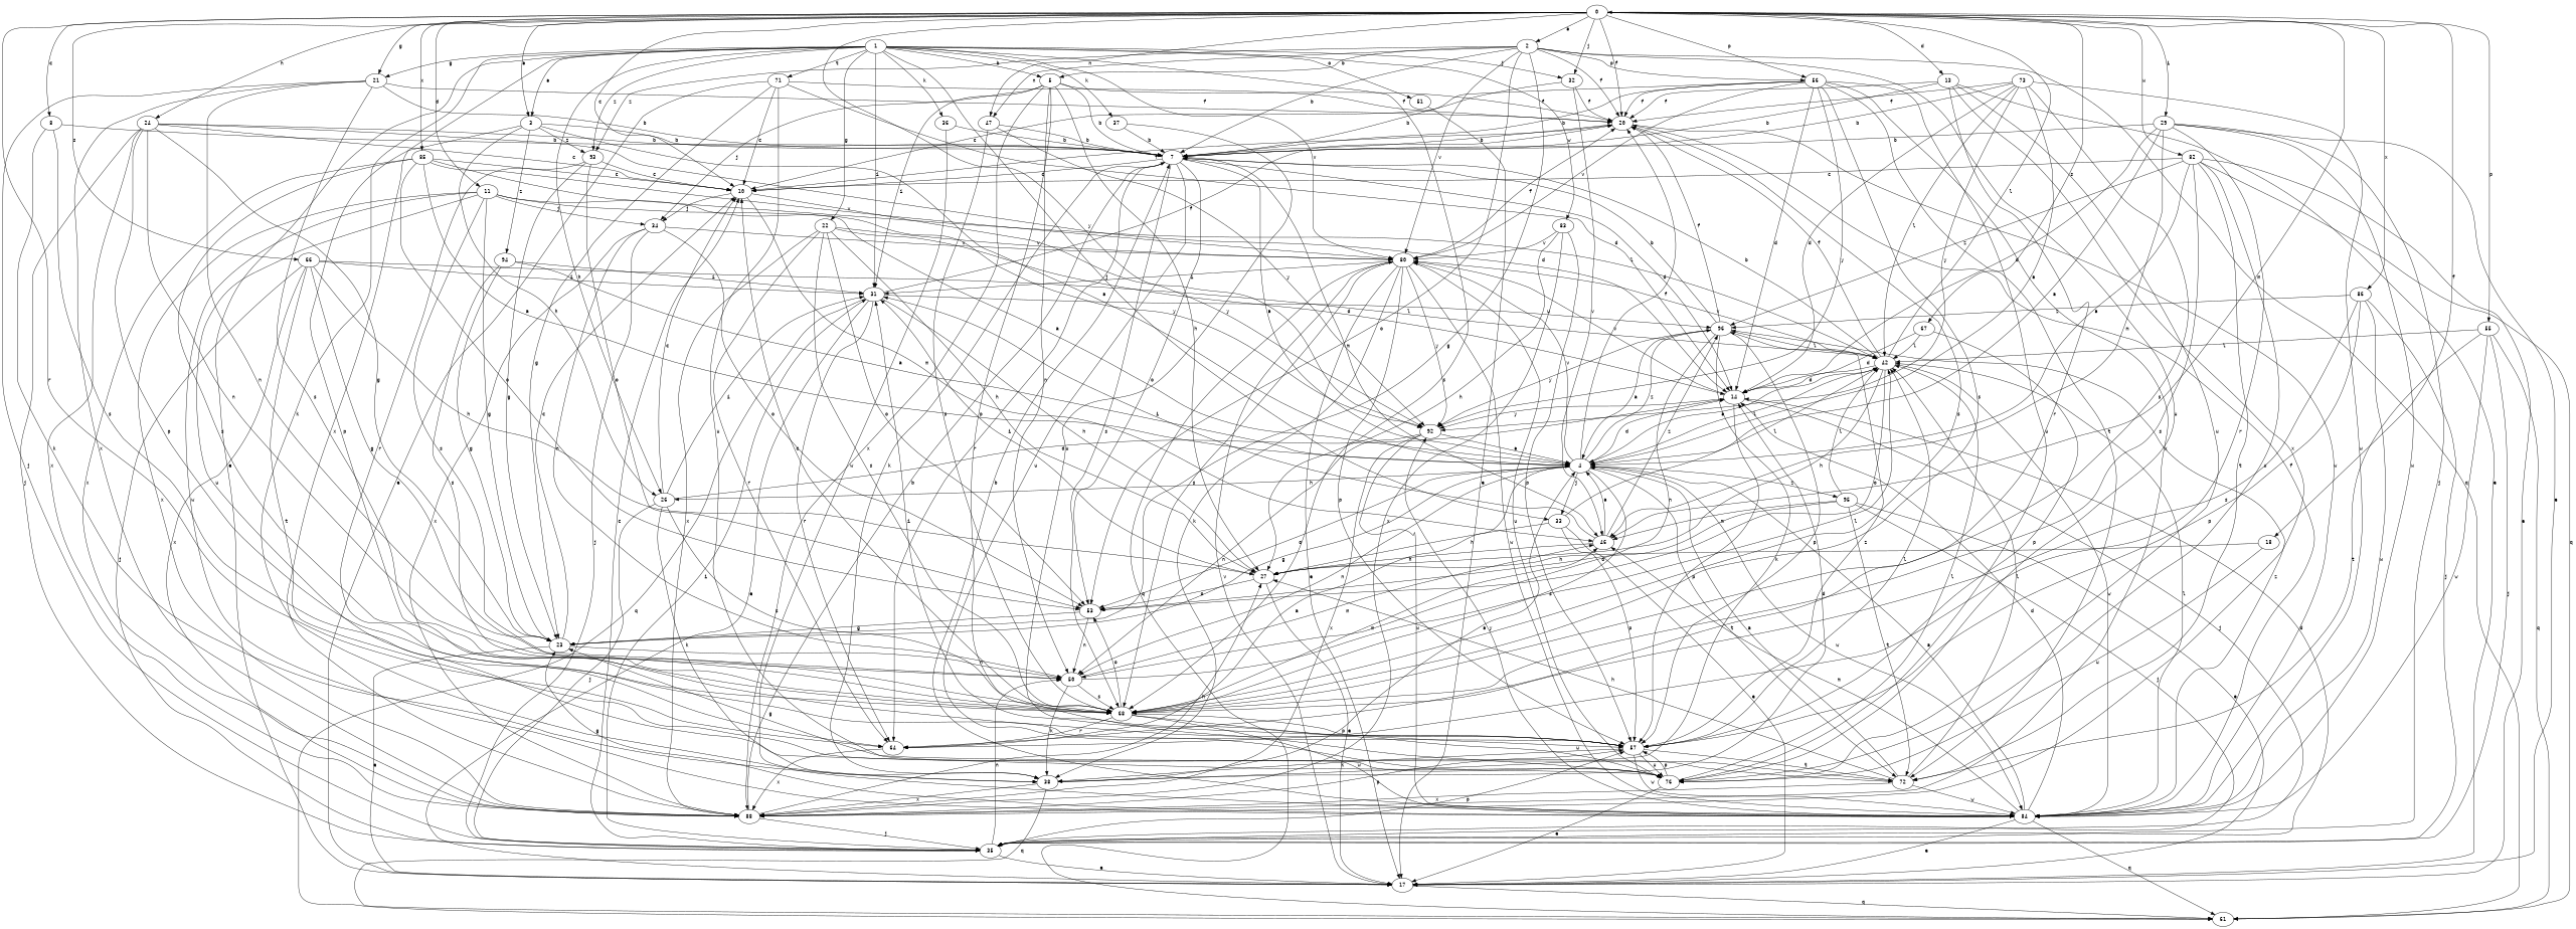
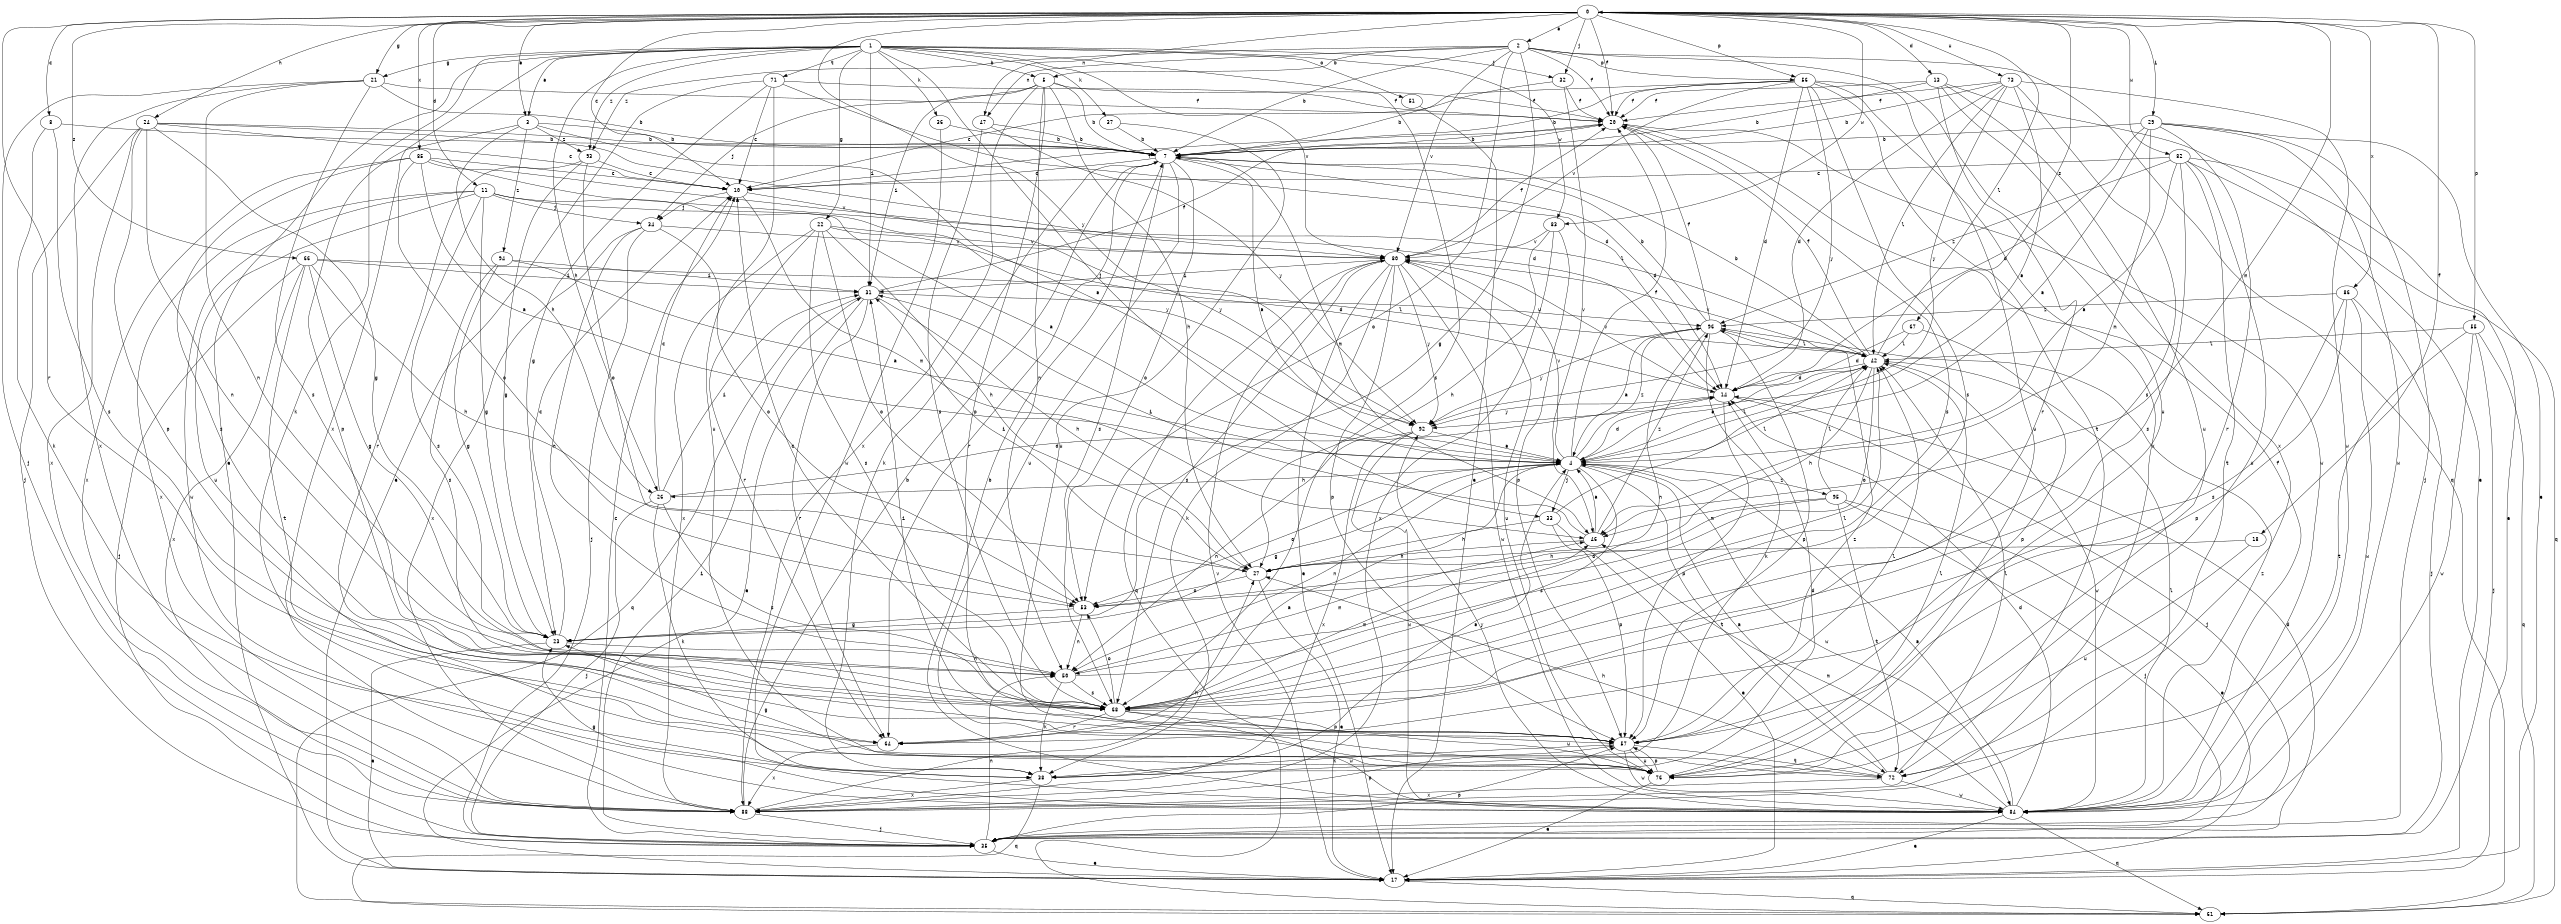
  strict digraph {
    fontname="DejaVu Sans Mono"
    node [fontname="DejaVu Sans Mono"]
    edge [fontname="DejaVu Sans Mono"]
    0
    2
    3
    8
    10
    11
    13
    18
    20
    21
    24
    29
    32
    46
    47
    55
    56
    64
    66
    67
    73
    82
    83
    85
    86
    92
    5
    80
    93
    7
    23
    53
    61
    76
    26
    4
    57
    94
    38
    68
    34
    88
    84
    17
    27
    50
    35
    14
    42
    31
    96
    72
    1
    22
    33
    36
    37
    51
    71
    95
    0 -> 2 [label=a]
    0 -> 3 [label=a]
    0 -> 8 [label=c]
    0 -> 10 [label=c]
    0 -> 11 [label=d]
    0 -> 13 [label=d]
    0 -> 18 [label=f]
    0 -> 20 [label=f]
    0 -> 21 [label=g]
    0 -> 24 [label=h]
    0 -> 29 [label=i]
    0 -> 32 [label=j]
    0 -> 46 [label=m]
    0 -> 47 [label=n]
    0 -> 55 [label=p]
    0 -> 56 [label=p]
    0 -> 64 [label=r]
    0 -> 66 [label=s]
    0 -> 67 [label=s]
+   0 -> 73 [label=u]
    0 -> 82 [label=w]
+   0 -> 83 [label=w]
    0 -> 85 [label=x]
    0 -> 86 [label=x]
    0 -> 92 [label=y]
    2 -> 20 [label=f]
    2 -> 47 [label=n]
    2 -> 56 [label=p]
    2 -> 5 [label=b]
    2 -> 80 [label=v]
    2 -> 93 [label=z]
    2 -> 7 [label=b]
    2 -> 23 [label=g]
    2 -> 53 [label=o]
    2 -> 61 [label=q]
    2 -> 76 [label=u]
    3 -> 93 [label=z]
    3 -> 7 [label=b]
    3 -> 26 [label=h]
    3 -> 4 [label=a]
    3 -> 57 [label=p]
    3 -> 94 [label=z]
    8 -> 7 [label=b]
    8 -> 38 [label=k]
    8 -> 68 [label=s]
    10 -> 20 [label=f]
    10 -> 46 [label=m]
    10 -> 92 [label=y]
    10 -> 34 [label=j]
    11 -> 92 [label=y]
    11 -> 23 [label=g]
    11 -> 76 [label=u]
    11 -> 4 [label=a]
    11 -> 68 [label=s]
    11 -> 34 [label=j]
    11 -> 88 [label=x]
    11 -> 84 [label=w]
    13 -> 20 [label=f]
    13 -> 64 [label=r]
    13 -> 7 [label=b]
    13 -> 76 [label=u]
    13 -> 88 [label=x]
    13 -> 17 [label=e]
    18 -> 76 [label=u]
    18 -> 27 [label=h]
    20 -> 7 [label=b]
    20 -> 68 [label=s]
    20 -> 84 [label=w]
    21 -> 20 [label=f]
    21 -> 7 [label=b]
    21 -> 68 [label=s]
    21 -> 88 [label=x]
    21 -> 50 [label=n]
    21 -> 35 [label=j]
    24 -> 10 [label=c]
    24 -> 7 [label=b]
    24 -> 23 [label=g]
    24 -> 57 [label=p]
    24 -> 88 [label=x]
    24 -> 50 [label=n]
    24 -> 35 [label=j]
    24 -> 14 [label=d]
    29 -> 46 [label=m]
    29 -> 64 [label=r]
    29 -> 7 [label=b]
    29 -> 4 [label=a]
    29 -> 84 [label=w]
    29 -> 17 [label=e]
    29 -> 35 [label=j]
    29 -> 14 [label=d]
    32 -> 20 [label=f]
    32 -> 46 [label=v]
    32 -> 7 [label=b]
    46 -> 4 [label=a]
    46 -> 27 [label=h]
    46 -> 31 [label=i]
    46 -> 96 [label=z]
    47 -> 92 [label=y]
    47 -> 7 [label=b]
    47 -> 68 [label=s]
    55 -> 61 [label=q]
    55 -> 84 [label=w]
    55 -> 35 [label=j]
    55 -> 42 [label=l]
    55 -> 72 [label=t]
    56 -> 10 [label=c]
    56 -> 20 [label=f]
    56 -> 92 [label=y]
    56 -> 80 [label=v]
    56 -> 7 [label=b]
    56 -> 76 [label=u]
    56 -> 68 [label=s]
    56 -> 88 [label=x]
    56 -> 14 [label=d]
    56 -> 72 [label=t]
    64 -> 4 [label=a]
    64 -> 88 [label=x]
    66 -> 23 [label=g]
    66 -> 88 [label=x]
    66 -> 27 [label=h]
    66 -> 35 [label=j]
    66 -> 42 [label=l]
    66 -> 31 [label=i]
    66 -> 72 [label=t]
    67 -> 57 [label=p]
    67 -> 14 [label=d]
    67 -> 42 [label=l]
    73 -> 20 [label=f]
    73 -> 92 [label=y]
    73 -> 7 [label=b]
    73 -> 4 [label=a]
    73 -> 68 [label=s]
    73 -> 84 [label=w]
    73 -> 14 [label=d]
    73 -> 42 [label=l]
    82 -> 10 [label=c]
    82 -> 61 [label=q]
    82 -> 76 [label=u]
    82 -> 4 [label=a]
    82 -> 68 [label=s]
    82 -> 17 [label=e]
    82 -> 96 [label=z]
    82 -> 72 [label=t]
    83 -> 80 [label=v]
    83 -> 57 [label=p]
    83 -> 88 [label=x]
    83 -> 27 [label=h]
    85 -> 10 [label=c]
    85 -> 80 [label=v]
    85 -> 53 [label=o]
    85 -> 4 [label=a]
    85 -> 68 [label=s]
    85 -> 88 [label=x]
    85 -> 42 [label=l]
    86 -> 57 [label=p]
    86 -> 68 [label=s]
    86 -> 84 [label=w]
    86 -> 35 [label=j]
    86 -> 96 [label=z]
    92 -> 4 [label=a]
    92 -> 88 [label=x]
    92 -> 84 [label=w]
    92 -> 50 [label=n]
    5 -> 20 [label=f]
    5 -> 7 [label=b]
    5 -> 57 [label=p]
    5 -> 34 [label=j]
    5 -> 88 [label=x]
    5 -> 27 [label=h]
    5 -> 50 [label=n]
    5 -> 31 [label=i]
    80 -> 20 [label=f]
    80 -> 92 [label=y]
    80 -> 61 [label=q]
    80 -> 76 [label=u]
    80 -> 57 [label=p]
    80 -> 38 [label=k]
    80 -> 68 [label=s]
    80 -> 84 [label=w]
    80 -> 17 [label=e]
    80 -> 31 [label=i]
    93 -> 10 [label=c]
    93 -> 64 [label=r]
    93 -> 23 [label=g]
    93 -> 53 [label=o]
    7 -> 10 [label=c]
    7 -> 46 [label=m]
    7 -> 64 [label=r]
    7 -> 53 [label=o]
    7 -> 76 [label=u]
    7 -> 4 [label=a]
    7 -> 38 [label=k]
    7 -> 68 [label=s]
    7 -> 14 [label=d]
    23 -> 10 [label=c]
    23 -> 17 [label=e]
    23 -> 50 [label=n]
    53 -> 23 [label=g]
    53 -> 50 [label=n]
    76 -> 57 [label=p]
    76 -> 17 [label=e]
    76 -> 42 [label=l]
    26 -> 10 [label=c]
    26 -> 38 [label=k]
    26 -> 68 [label=s]
    26 -> 35 [label=j]
    26 -> 14 [label=d]
    26 -> 31 [label=i]
    4 -> 20 [label=f]
    4 -> 80 [label=v]
    4 -> 23 [label=g]
    4 -> 53 [label=o]
    4 -> 26 [label=h]
    4 -> 68 [label=s]
    4 -> 84 [label=w]
    4 -> 50 [label=n]
    4 -> 14 [label=d]
    4 -> 42 [label=l]
    4 -> 96 [label=z]
    4 -> 72 [label=t]
    4 -> 33 [label=j]
    4 -> 95 [label=z]
    57 -> 76 [label=u]
    57 -> 38 [label=k]
    57 -> 84 [label=w]
    57 -> 42 [label=l]
    57 -> 31 [label=i]
    57 -> 96 [label=z]
    57 -> 72 [label=t]
    94 -> 23 [label=g]
    94 -> 4 [label=a]
    94 -> 68 [label=s]
    94 -> 31 [label=i]
    38 -> 61 [label=q]
    38 -> 4 [label=a]
    38 -> 88 [label=x]
    38 -> 14 [label=d]
    68 -> 10 [label=c]
    68 -> 46 [label=m]
    68 -> 64 [label=r]
    68 -> 53 [label=o]
    68 -> 76 [label=u]
    68 -> 57 [label=p]
    68 -> 84 [label=w]
    34 -> 80 [label=v]
    34 -> 53 [label=o]
    34 -> 88 [label=x]
    34 -> 50 [label=n]
    34 -> 35 [label=j]
    88 -> 7 [label=b]
    88 -> 57 [label=p]
    88 -> 27 [label=h]
    88 -> 35 [label=j]
    84 -> 20 [label=f]
    84 -> 46 [label=m]
    84 -> 92 [label=y]
    84 -> 7 [label=b]
    84 -> 23 [label=g]
    84 -> 61 [label=q]
    84 -> 4 [label=a]
    84 -> 17 [label=e]
    84 -> 14 [label=d]
    84 -> 42 [label=l]
    84 -> 96 [label=z]
    17 -> 80 [label=v]
    17 -> 61 [label=q]
    27 -> 53 [label=o]
    27 -> 17 [label=e]
    27 -> 31 [label=i]
    50 -> 46 [label=m]
    50 -> 38 [label=k]
    50 -> 68 [label=s]
    50 -> 42 [label=l]
    35 -> 10 [label=c]
    35 -> 57 [label=p]
    35 -> 17 [label=e]
    35 -> 50 [label=n]
    35 -> 14 [label=d]
    35 -> 31 [label=i]
    14 -> 92 [label=y]
    14 -> 80 [label=v]
    14 -> 57 [label=p]
    14 -> 35 [label=j]
    42 -> 0 [label=l]
    42 -> 20 [label=f]
    42 -> 80 [label=v]
    42 -> 7 [label=b]
    42 -> 53 [label=o]
    42 -> 4 [label=a]
    42 -> 84 [label=w]
    42 -> 27 [label=h]
    42 -> 14 [label=d]
    31 -> 20 [label=f]
    31 -> 64 [label=r]
    31 -> 61 [label=q]
    31 -> 17 [label=e]
    31 -> 27 [label=h]
    31 -> 96 [label=u]
    96 -> 20 [label=f]
    96 -> 92 [label=y]
    96 -> 7 [label=b]
    96 -> 4 [label=a]
    96 -> 57 [label=p]
    96 -> 38 [label=k]
    96 -> 50 [label=n]
    96 -> 42 [label=l]
    72 -> 23 [label=g]
    72 -> 4 [label=a]
    72 -> 88 [label=x]
    72 -> 84 [label=w]
    72 -> 27 [label=h]
    72 -> 42 [label=l]
    1 -> 3 [label=a]
    1 -> 21 [label=g]
    1 -> 32 [label=j]
    1 -> 83 [label=w]
    1 -> 5 [label=b]
    1 -> 80 [label=v]
    1 -> 93 [label=z]
    1 -> 26 [label=h]
    1 -> 38 [label=k]
    1 -> 68 [label=s]
    1 -> 88 [label=x]
    1 -> 17 [label=e]
    1 -> 31 [label=i]
    1 -> 22 [label=g]
    1 -> 33 [label=j]
    1 -> 36 [label=k]
    1 -> 37 [label=k]
    1 -> 51 [label=o]
    1 -> 71 [label=t]
    22 -> 64 [label=r]
    22 -> 80 [label=v]
    22 -> 53 [label=o]
    22 -> 68 [label=s]
    22 -> 88 [label=x]
    22 -> 27 [label=h]
    22 -> 14 [label=d]
    33 -> 57 [label=p]
    33 -> 17 [label=e]
    33 -> 27 [label=h]
    33 -> 42 [label=l]
    36 -> 7 [label=b]
    36 -> 84 [label=w]
    37 -> 7 [label=b]
    37 -> 76 [label=u]
    51 -> 17 [label=e]
    71 -> 10 [label=c]
    71 -> 20 [label=f]
    71 -> 23 [label=g]
    71 -> 76 [label=u]
    71 -> 17 [label=e]
    71 -> 14 [label=d]
    95 -> 46 [label=m]
    95 -> 53 [label=o]
    95 -> 17 [label=e]
    95 -> 35 [label=j]
    95 -> 42 [label=l]
    95 -> 72 [label=t]
  }
